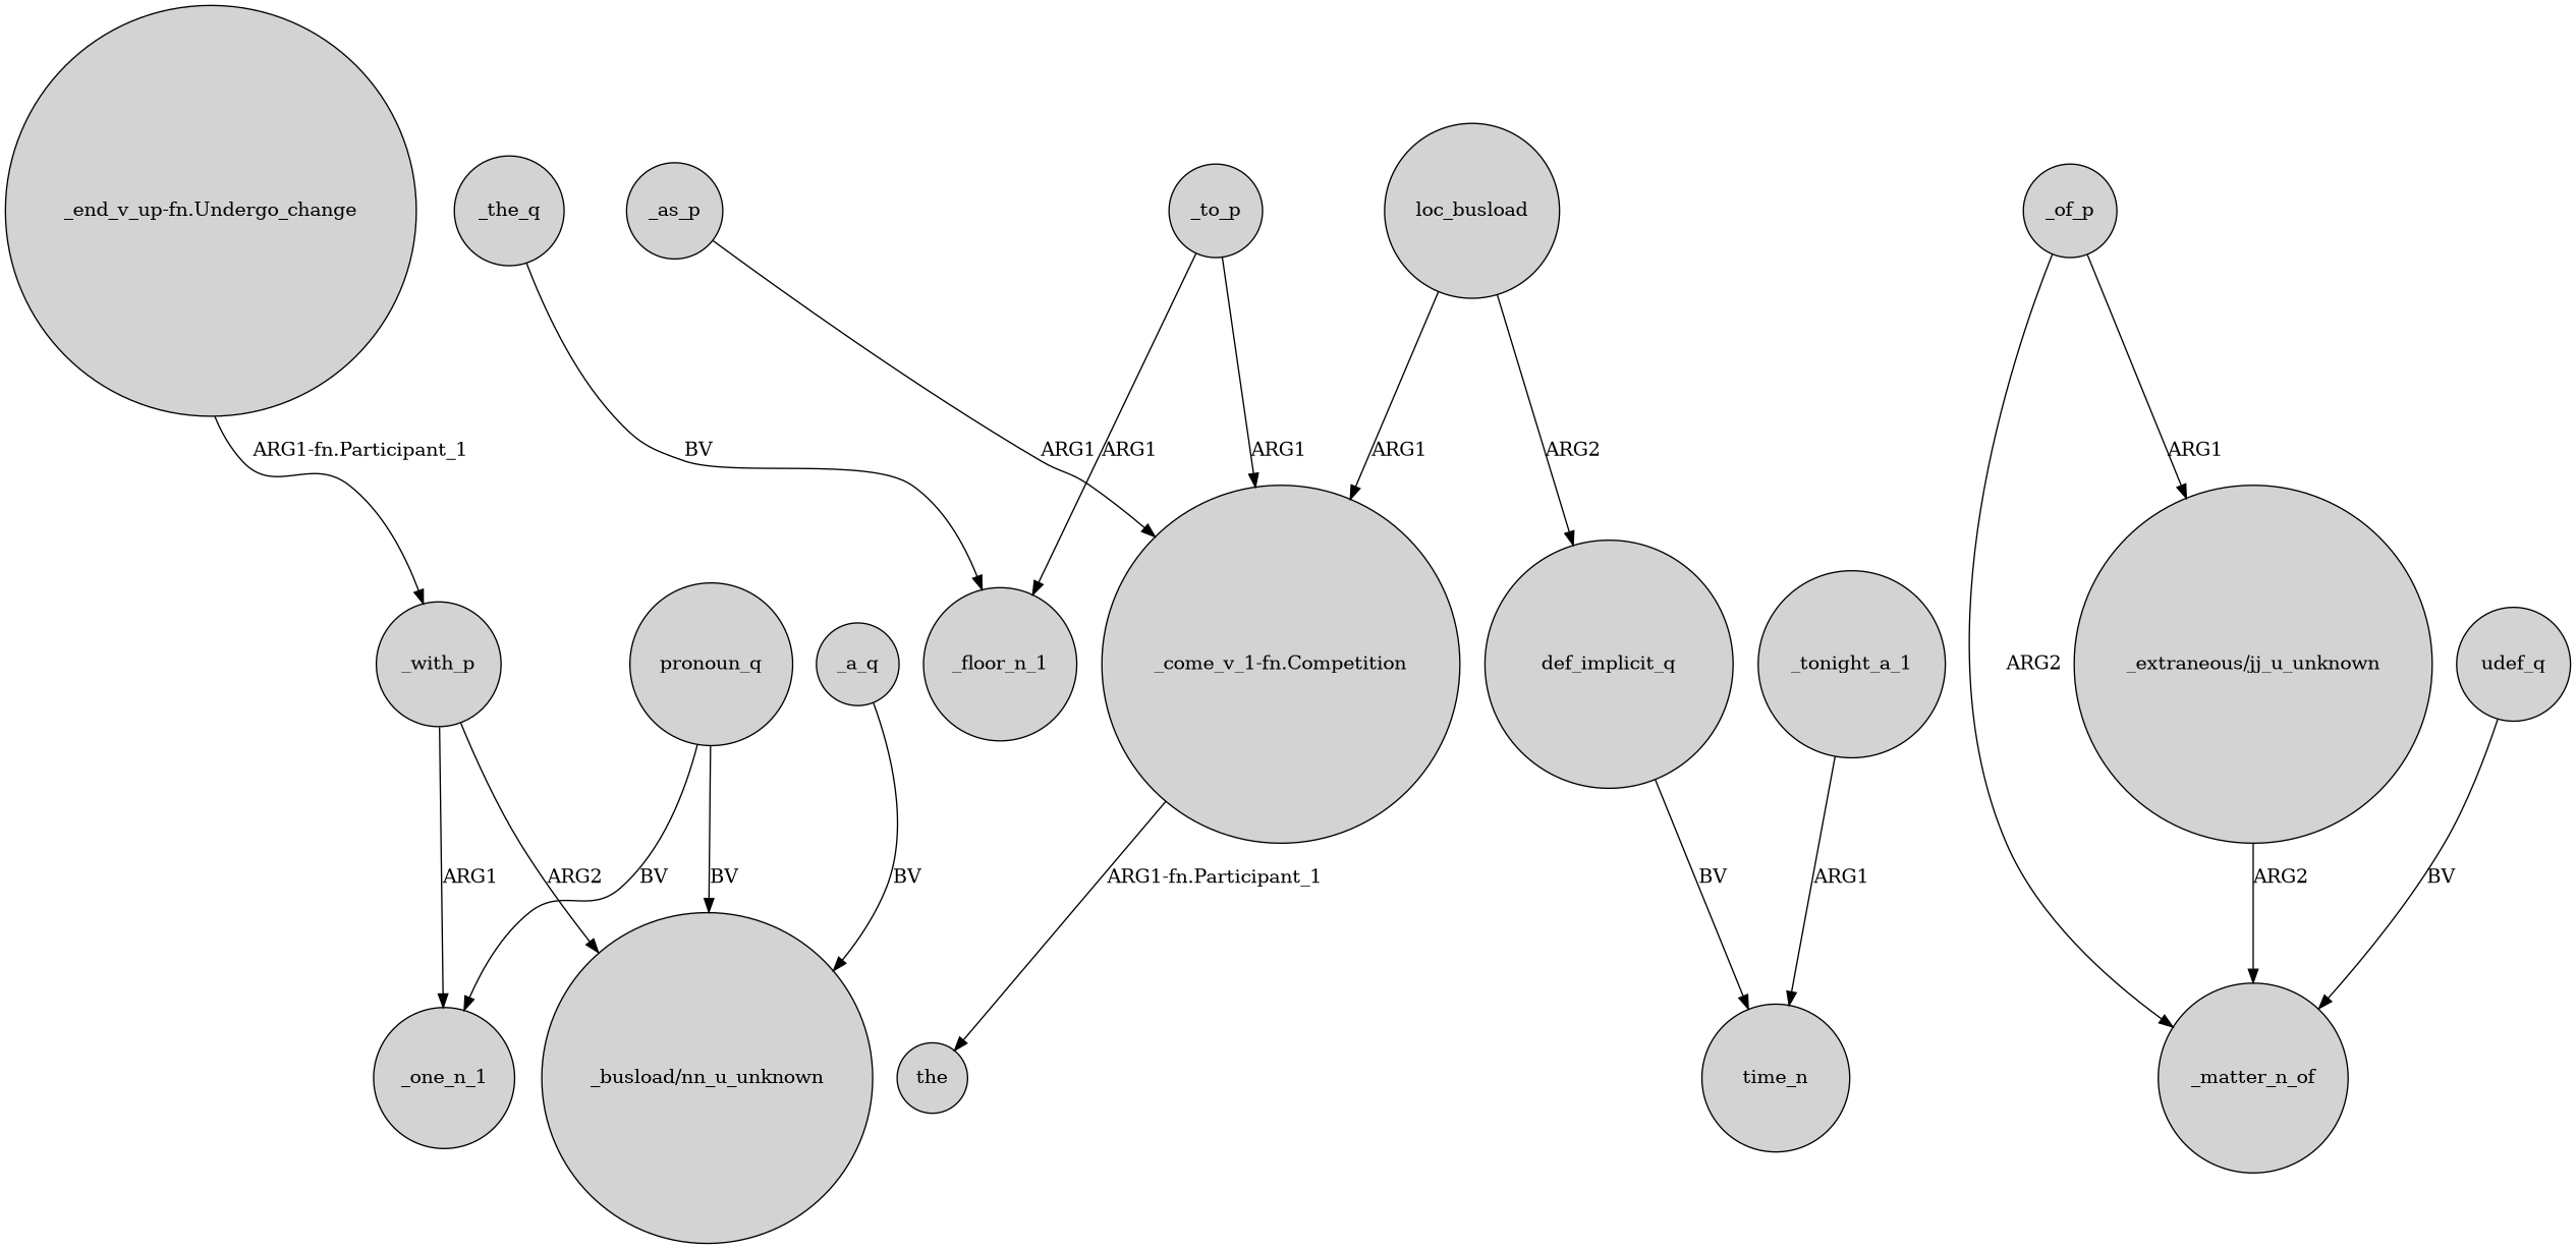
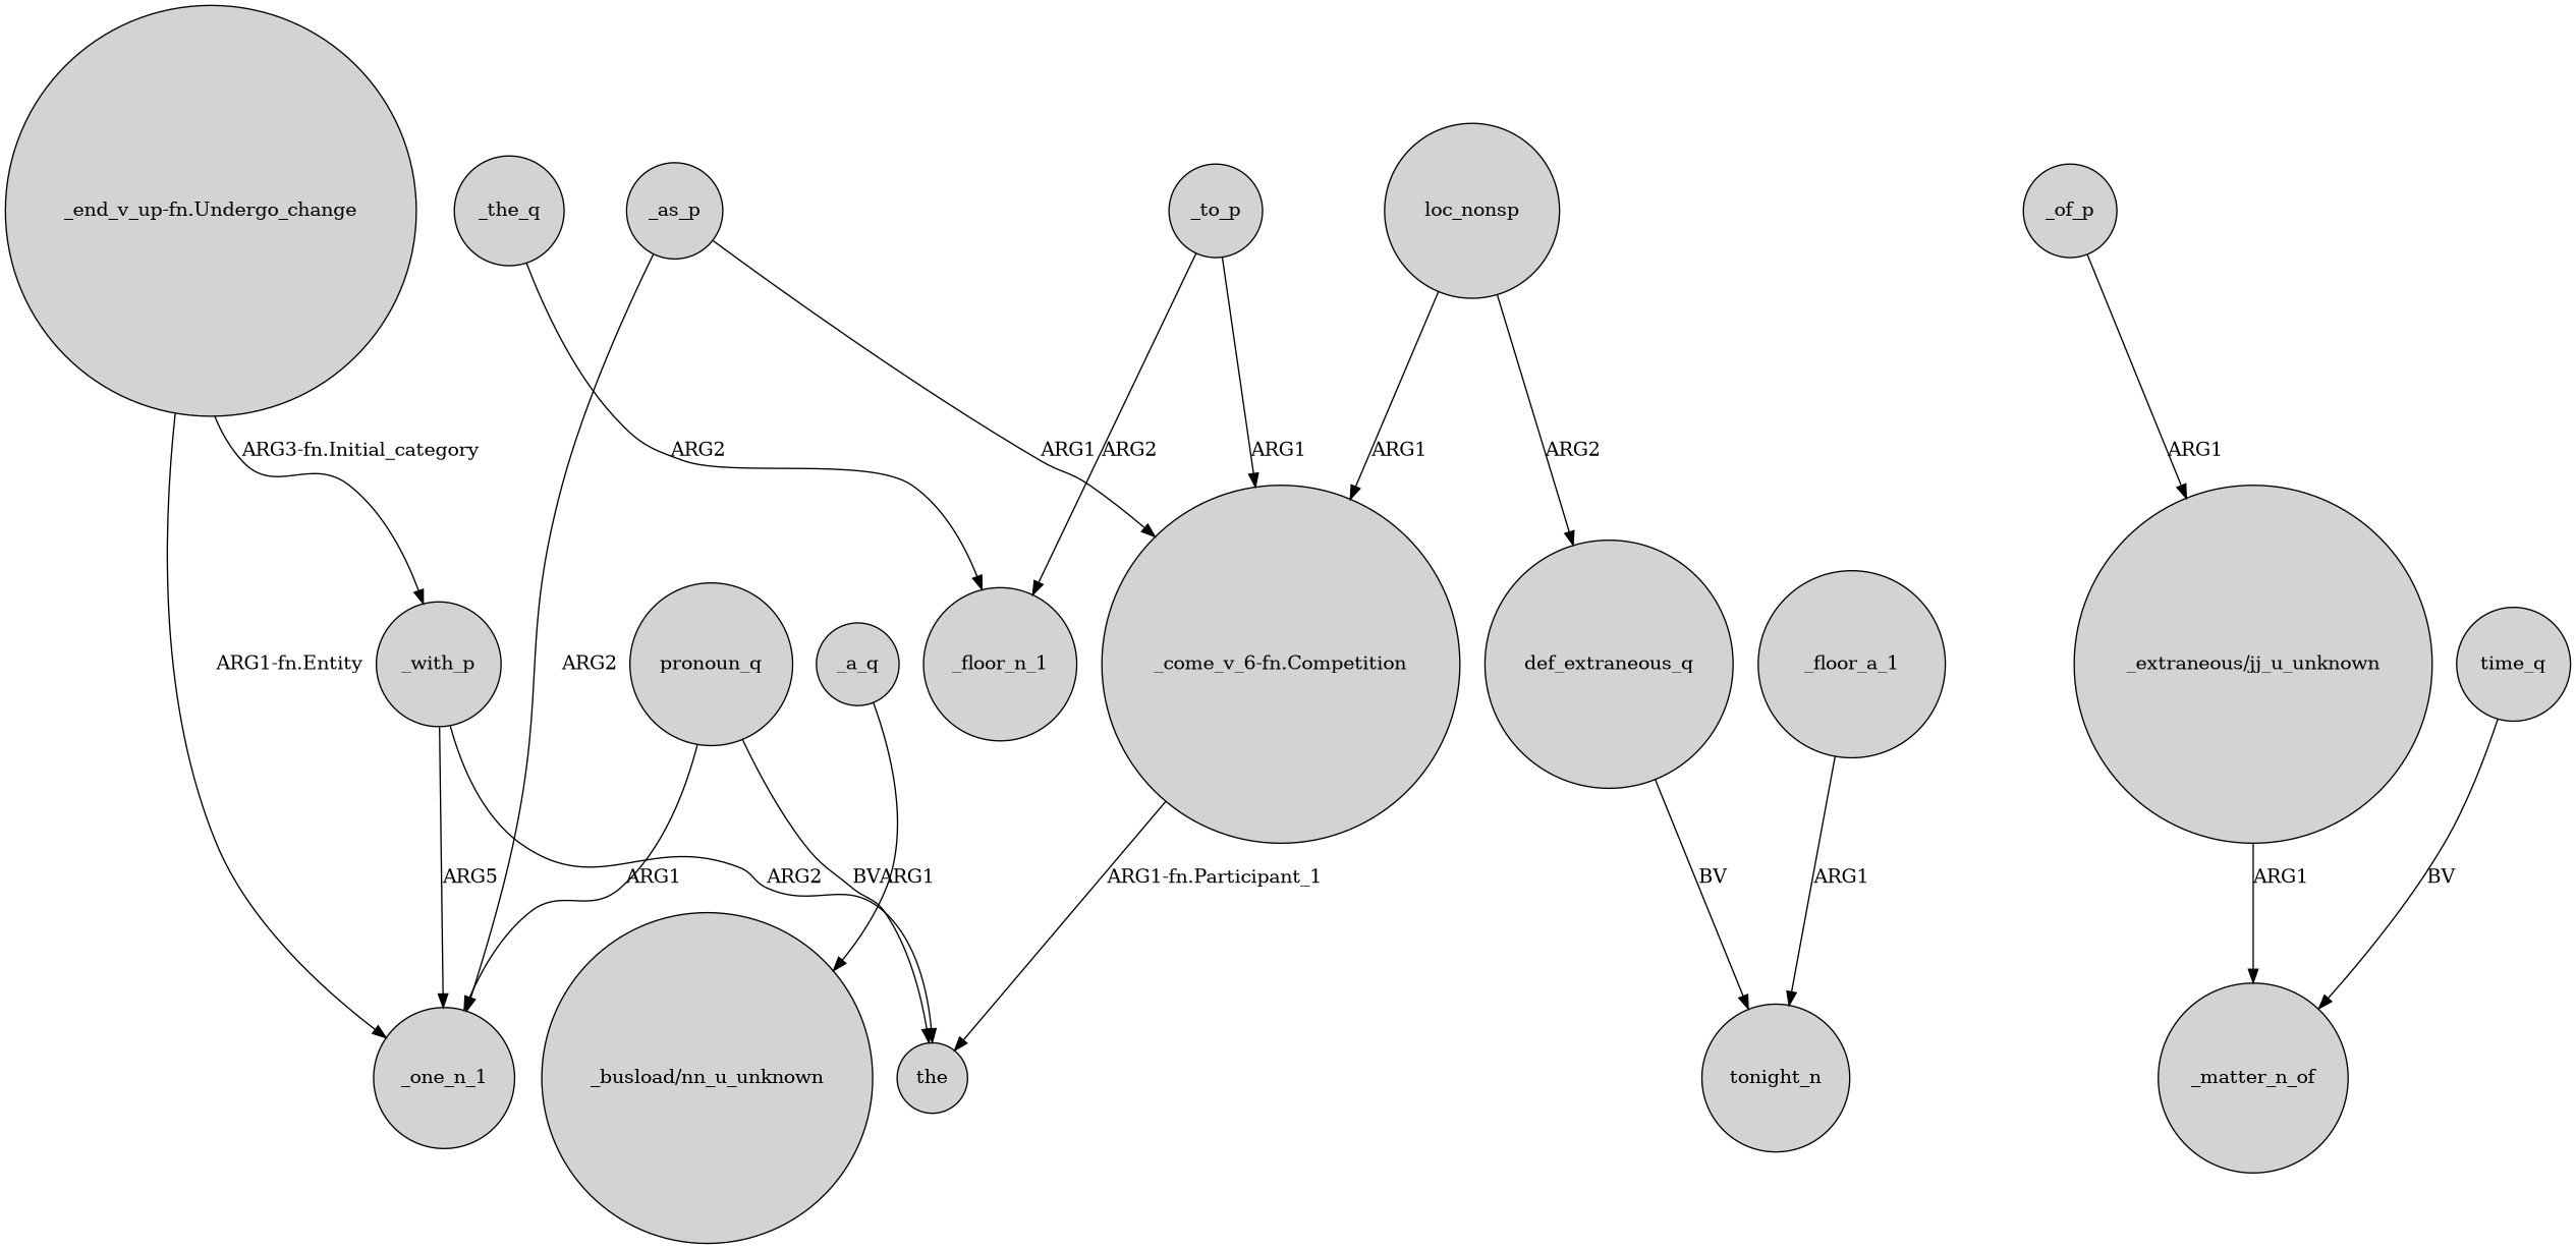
  digraph {
    node [shape=circle style=filled]
    _a_q
    "_busload/nn_u_unknown"
    _to_p
-   "_come_v_1-fn.Competition"
+   "_come_v_1-fn.Competition" [label="_come_v_6-fn.Competition"]
    _floor_n_1
    n6 [label=the]
-   loc_nonsp [label=loc_busload]
-   def_implicit_q
+   loc_nonsp
+   def_implicit_q [label=def_extraneous_q]
    _as_p
    _one_n_1
    _of_p
    _matter_n_of
    "_extraneous/jj_u_unknown"
-   _tonight_a_1
-   time_n
+   _tonight_a_1 [label=_floor_a_1]
+   time_n [label=tonight_n]
    "_end_v_up-fn.Undergo_change"
    _with_p
    pronoun_q
-   udef_q
+   udef_q [label=time_q]
    _the_q
-   _a_q -> "_busload/nn_u_unknown" [label=BV]
+   _a_q -> "_busload/nn_u_unknown" [label=ARG1]
    _to_p -> "_come_v_1-fn.Competition" [label=ARG1]
-   _to_p -> _floor_n_1 [label=ARG1]
+   _to_p -> _floor_n_1 [label=ARG2]
    "_come_v_1-fn.Competition" -> n6 [label="ARG1-fn.Participant_1"]
    loc_nonsp -> "_come_v_1-fn.Competition" [label=ARG1]
    loc_nonsp -> def_implicit_q [label=ARG2]
    def_implicit_q -> time_n [label=BV]
    _as_p -> "_come_v_1-fn.Competition" [label=ARG1]
-   _of_p -> _matter_n_of [label=ARG2]
+   _as_p -> _one_n_1 [label=ARG2]
    _of_p -> "_extraneous/jj_u_unknown" [label=ARG1]
-   "_extraneous/jj_u_unknown" -> _matter_n_of [label=ARG2]
+   "_extraneous/jj_u_unknown" -> _matter_n_of [label=ARG1]
    _tonight_a_1 -> time_n [label=ARG1]
-   "_end_v_up-fn.Undergo_change" -> _with_p [label="ARG1-fn.Participant_1"]
-   _with_p -> "_busload/nn_u_unknown" [label=ARG2]
-   _with_p -> _one_n_1 [label=ARG1]
-   pronoun_q -> "_busload/nn_u_unknown" [label=BV]
-   pronoun_q -> _one_n_1 [label=BV]
+   "_end_v_up-fn.Undergo_change" -> _one_n_1 [label="ARG1-fn.Entity"]
+   "_end_v_up-fn.Undergo_change" -> _with_p [label="ARG3-fn.Initial_category"]
+   _with_p -> n6 [label=ARG2]
+   _with_p -> _one_n_1 [label=ARG5]
+   pronoun_q -> n6 [label=BV]
+   pronoun_q -> _one_n_1 [label=ARG1]
    udef_q -> _matter_n_of [label=BV]
-   _the_q -> _floor_n_1 [label=BV]
+   _the_q -> _floor_n_1 [label=ARG2]
  }
